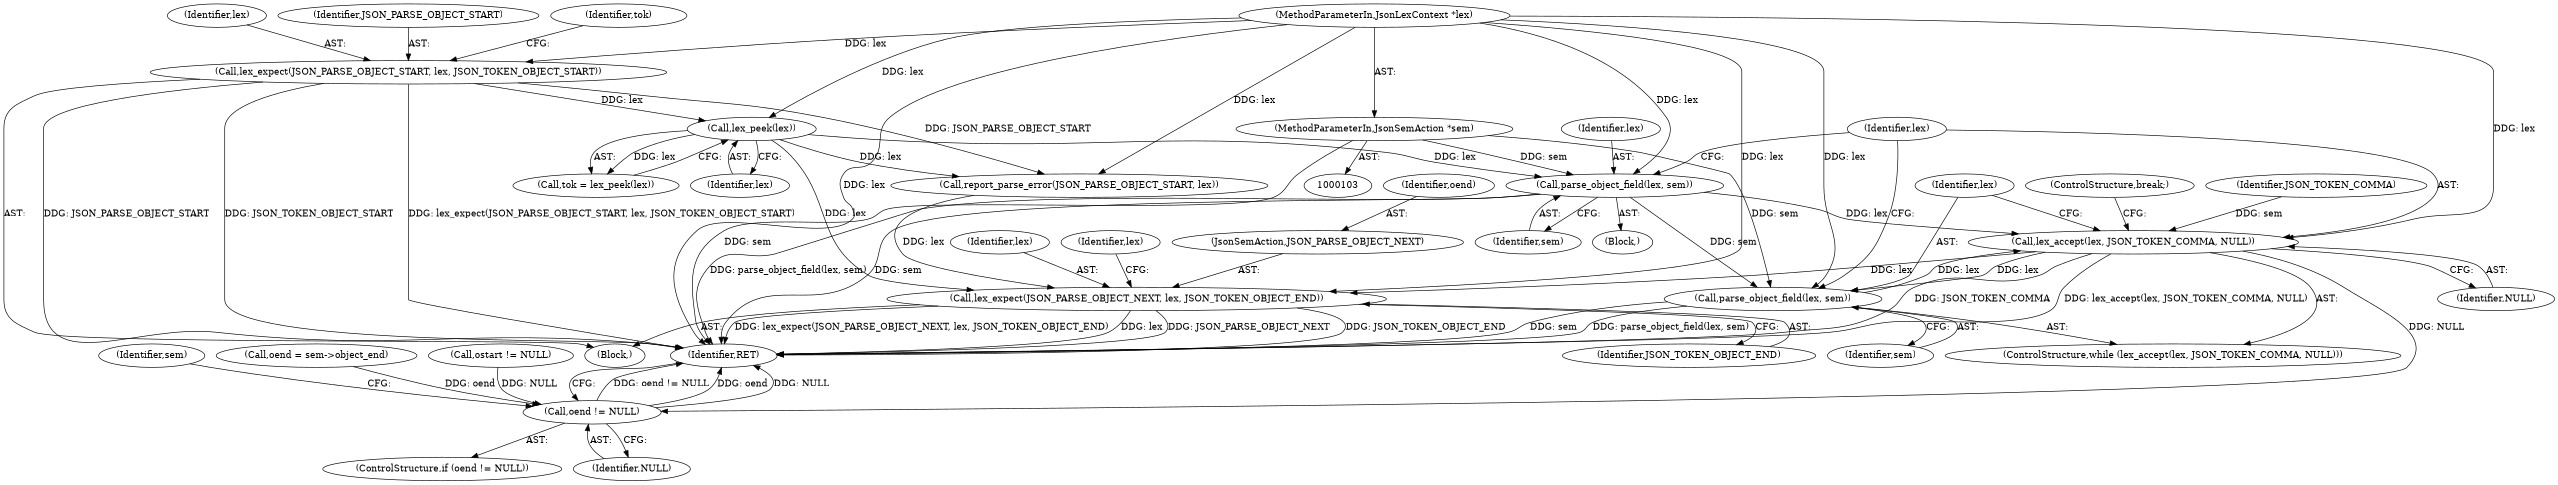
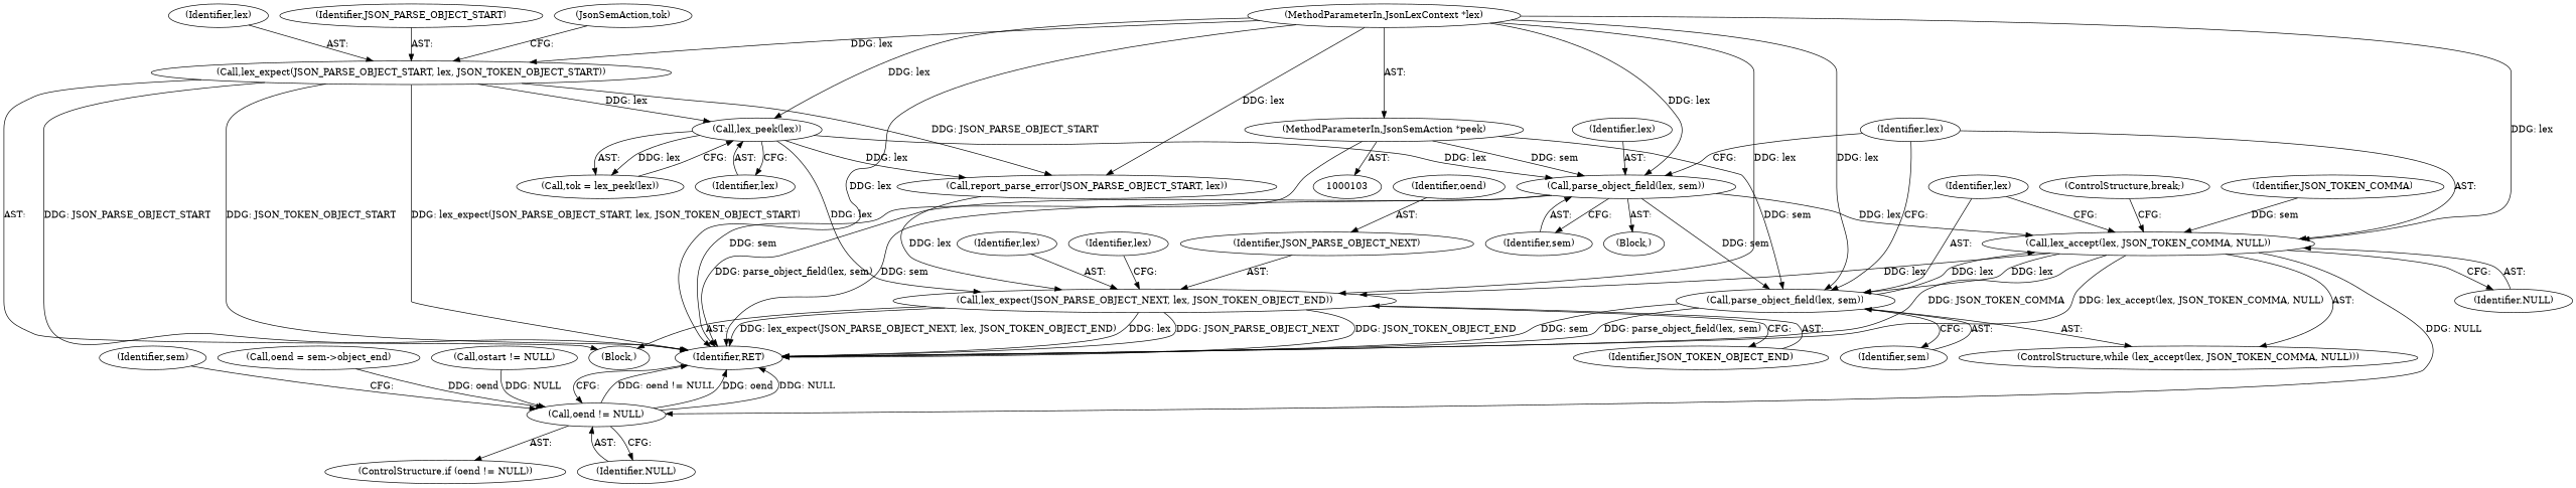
  digraph {
    n1 [label="(Call,parse_object_field(lex, sem))"]
    n2 [label="(Call,lex_accept(lex, JSON_TOKEN_COMMA, NULL))"]
    n3 [label="(Call,parse_object_field(lex, sem))"]
    n4 [label="(Identifier,sem)"]
    n5 [label="(Block,)"]
    n6 [label="(Identifier,RET)"]
    n7 [label="(Call,lex_expect(JSON_PARSE_OBJECT_NEXT, lex, JSON_TOKEN_OBJECT_END))"]
    n8 [label="(Call,oend != NULL)"]
    n9 [label="(ControlStructure,while (lex_accept(lex, JSON_TOKEN_COMMA, NULL)))"]
    n10 [label="(Identifier,NULL)"]
    n11 [label="(Identifier,sem)"]
    n12 [label="(Call,lex_peek(lex))"]
    n13 [label="(Call,tok = lex_peek(lex))"]
    n14 [label="(Call,report_parse_error(JSON_PARSE_OBJECT_START, lex))"]
    n15 [label="(Identifier,lex)"]
    n16 [label="(Block,)"]
    n17 [label="(Identifier,JSON_TOKEN_OBJECT_END)"]
    n18 [label="(Call,lex_expect(JSON_PARSE_OBJECT_START, lex, JSON_TOKEN_OBJECT_START))"]
    n19 [label="(MethodParameterIn,JsonLexContext *lex)"]
-   n20 [label="(MethodParameterIn,JsonSemAction *sem)"]
+   n20 [label="(MethodParameterIn,JsonSemAction *peek)"]
    1000103
    n22 [label="(ControlStructure,if (oend != NULL))"]
    n23 [label="(Identifier,NULL)"]
    n24 [label="(Identifier,lex)"]
    n25 [label="(Identifier,lex)"]
    n26 [label="(Identifier,sem)"]
-   n27 [label="(Identifier,tok)"]
+   n27 [label="(JsonSemAction,tok)"]
    n28 [label="(Call,oend = sem->object_end)"]
    n29 [label="(ControlStructure,break;)"]
    n30 [label="(Identifier,lex)"]
    n31 [label="(Identifier,oend)"]
-   n32 [label="(JsonSemAction,JSON_PARSE_OBJECT_NEXT)"]
+   n32 [label="(Identifier,JSON_PARSE_OBJECT_NEXT)"]
    n33 [label="(Call,ostart != NULL)"]
    n34 [label="(Identifier,JSON_TOKEN_COMMA)"]
    n35 [label="(Identifier,lex)"]
    n36 [label="(Identifier,lex)"]
    n37 [label="(Identifier,lex)"]
    n38 [label="(Identifier,JSON_PARSE_OBJECT_START)"]
    n1 -> n2 [label="DDG: lex"]
    n1 -> n3 [label="DDG: sem"]
    n1 -> n4 [label="CFG: "]
    n1 -> n5 [label="AST: "]
    n1 -> n6 [label="DDG: parse_object_field(lex, sem)"]
    n1 -> n6 [label="DDG: sem"]
    n2 -> n3 [label="DDG: lex"]
    n2 -> n6 [label="DDG: JSON_TOKEN_COMMA"]
    n2 -> n6 [label="DDG: lex_accept(lex, JSON_TOKEN_COMMA, NULL)"]
    n2 -> n7 [label="DDG: lex"]
    n2 -> n8 [label="DDG: NULL"]
    n2 -> n9 [label="AST: "]
    n2 -> n10 [label="CFG: "]
    n3 -> n2 [label="DDG: lex"]
    n3 -> n6 [label="DDG: parse_object_field(lex, sem)"]
    n3 -> n6 [label="DDG: sem"]
    n3 -> n9 [label="AST: "]
    n3 -> n11 [label="CFG: "]
    n4 -> n1 [label="AST: "]
    n6 -> n8 [label="CFG: "]
    n7 -> n6 [label="DDG: JSON_TOKEN_OBJECT_END"]
    n7 -> n6 [label="DDG: lex_expect(JSON_PARSE_OBJECT_NEXT, lex, JSON_TOKEN_OBJECT_END)"]
    n7 -> n6 [label="DDG: lex"]
    n7 -> n6 [label="DDG: JSON_PARSE_OBJECT_NEXT"]
    n7 -> n16 [label="AST: "]
    n7 -> n17 [label="CFG: "]
    n8 -> n6 [label="DDG: oend != NULL"]
    n8 -> n6 [label="DDG: oend"]
    n8 -> n6 [label="DDG: NULL"]
    n8 -> n22 [label="AST: "]
    n8 -> n23 [label="CFG: "]
    n10 -> n2 [label="AST: "]
    n11 -> n3 [label="AST: "]
    n12 -> n1 [label="DDG: lex"]
    n12 -> n7 [label="DDG: lex"]
    n12 -> n13 [label="AST: "]
    n12 -> n13 [label="DDG: lex"]
    n12 -> n14 [label="DDG: lex"]
    n12 -> n15 [label="CFG: "]
    n13 -> n12 [label="CFG: "]
    n14 -> n7 [label="DDG: lex"]
    n15 -> n12 [label="AST: "]
    n17 -> n7 [label="AST: "]
    n18 -> n6 [label="DDG: lex_expect(JSON_PARSE_OBJECT_START, lex, JSON_TOKEN_OBJECT_START)"]
    n18 -> n6 [label="DDG: JSON_PARSE_OBJECT_START"]
    n18 -> n6 [label="DDG: JSON_TOKEN_OBJECT_START"]
    n18 -> n12 [label="DDG: lex"]
    n18 -> n14 [label="DDG: JSON_PARSE_OBJECT_START"]
    n18 -> n16 [label="AST: "]
    n19 -> n1 [label="DDG: lex"]
    n19 -> n2 [label="DDG: lex"]
    n19 -> n3 [label="DDG: lex"]
    n19 -> n6 [label="DDG: lex"]
    n19 -> n7 [label="DDG: lex"]
    n19 -> n12 [label="DDG: lex"]
    n19 -> n14 [label="DDG: lex"]
    n19 -> n18 [label="DDG: lex"]
    n19 -> n20 [label="AST: "]
    n20 -> n1 [label="DDG: sem"]
    n20 -> n3 [label="DDG: sem"]
    n20 -> n6 [label="DDG: sem"]
    n20 -> 1000103 [label="AST: "]
    n23 -> n8 [label="AST: "]
    n24 -> n1 [label="AST: "]
    n25 -> n2 [label="CFG: "]
    n25 -> n3 [label="AST: "]
    n26 -> n8 [label="CFG: "]
    n27 -> n18 [label="CFG: "]
    n28 -> n8 [label="DDG: oend"]
    n29 -> n2 [label="CFG: "]
    n30 -> n18 [label="AST: "]
    n31 -> n32 [label="AST: "]
    n32 -> n7 [label="AST: "]
    n33 -> n8 [label="DDG: NULL"]
    n34 -> n2 [label="DDG: sem"]
    n35 -> n7 [label="AST: "]
    n36 -> n7 [label="CFG: "]
    n37 -> n1 [label="CFG: "]
    n37 -> n2 [label="AST: "]
    n37 -> n3 [label="CFG: "]
    n38 -> n18 [label="AST: "]
  }
